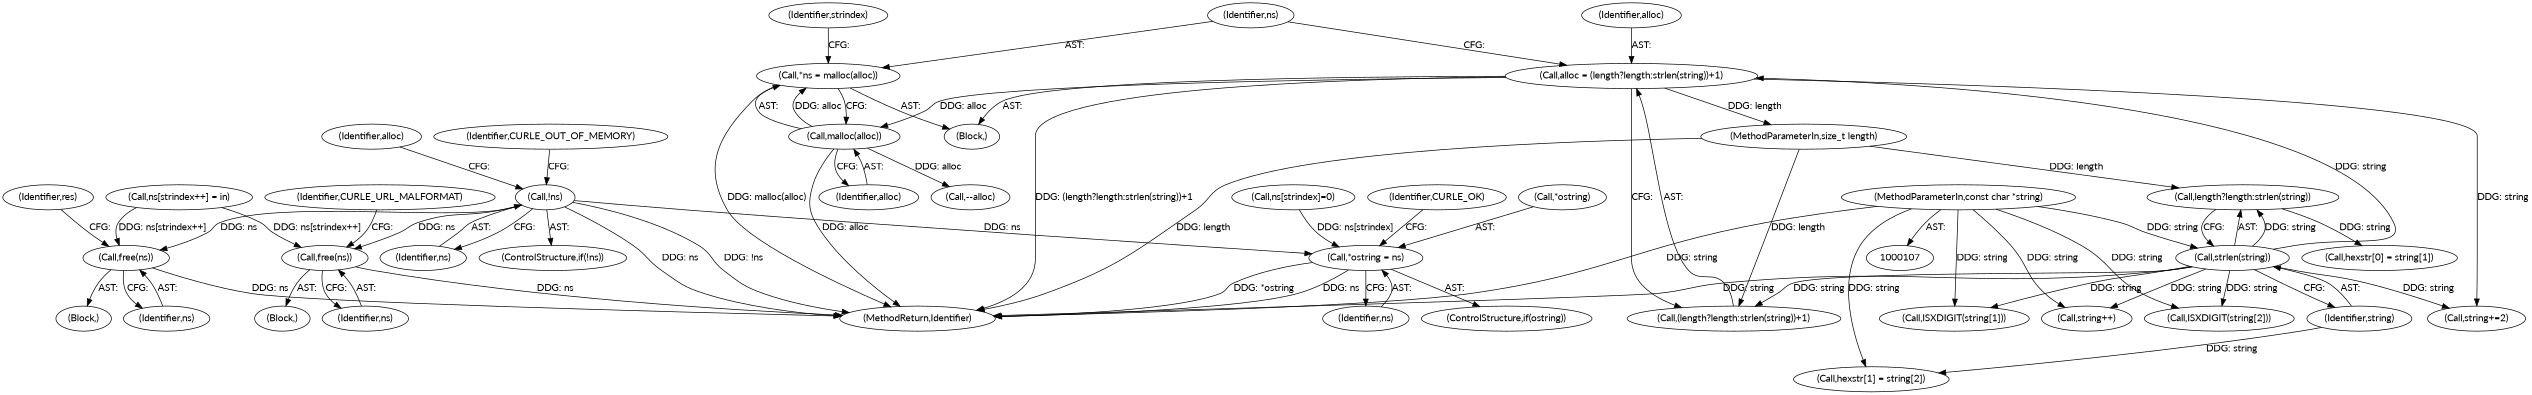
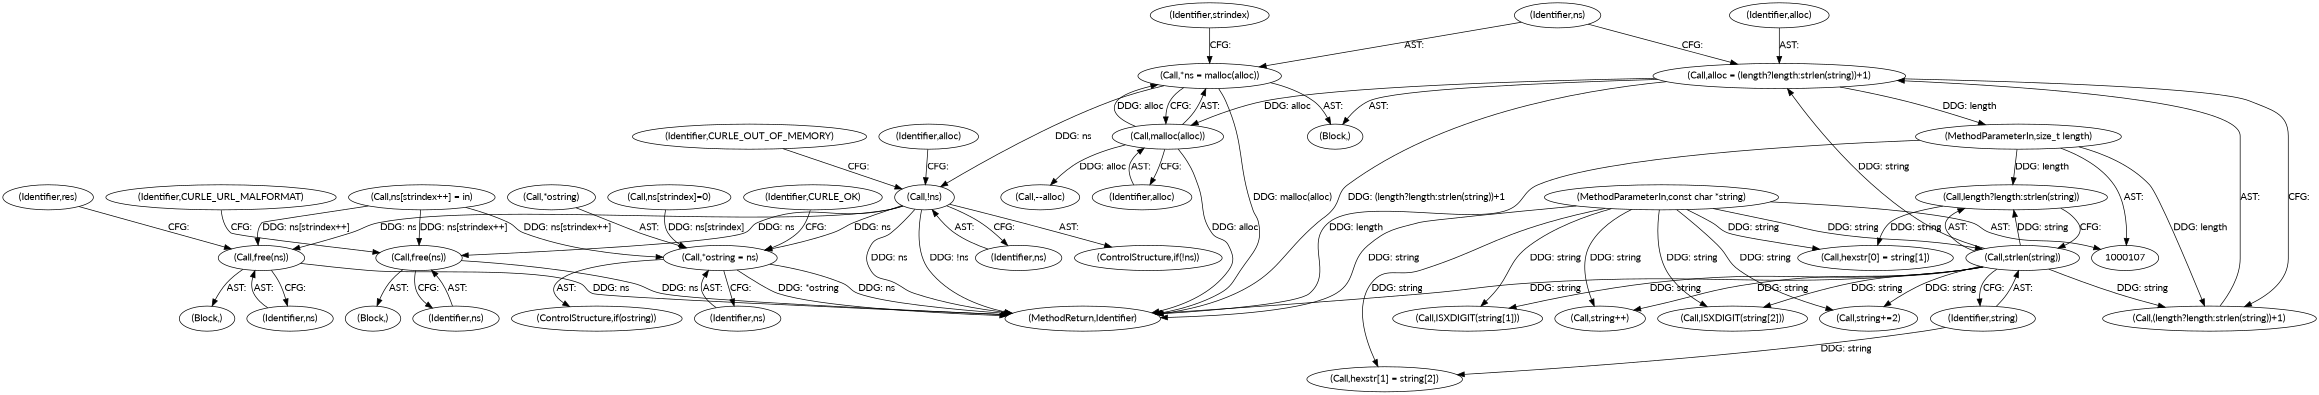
  digraph {
    fontname=Lato
    node [fontname=Lato]
    edge [fontname=Lato]
    n1 [label="(Call,!ns)"]
    n2 [label="(Call,free(ns))"]
    n3 [label="(Call,free(ns))"]
    n4 [label="(Call,*ostring = ns)"]
    n5 [label="(Identifier,ns)"]
    n6 [label="(ControlStructure,if(!ns))"]
    n7 [label="(MethodReturn,Identifier)"]
    n8 [label="(Block,)"]
    n9 [label="(Identifier,ns)"]
    n10 [label="(Identifier,ns)"]
    n11 [label="(Block,)"]
    n12 [label="(Identifier,ns)"]
    n13 [label="(ControlStructure,if(ostring))"]
    n14 [label="(Call,*ns = malloc(alloc))"]
    n15 [label="(Call,malloc(alloc))"]
    n16 [label="(Block,)"]
    n17 [label="(Call,--alloc)"]
    n18 [label="(Identifier,alloc)"]
    n19 [label="(Call,alloc = (length?length:strlen(string))+1)"]
    n20 [label="(Call,(length?length:strlen(string))+1)"]
    n21 [label="(MethodParameterIn,size_t length)"]
    n22 [label="(Call,length?length:strlen(string))"]
    1000107
    n24 [label="(Call,strlen(string))"]
    n25 [label="(Call,hexstr[0] = string[1])"]
    n26 [label="(Call,string+=2)"]
    n27 [label="(Call,ISXDIGIT(string[1]))"]
    n28 [label="(Call,string++)"]
    n29 [label="(Call,ISXDIGIT(string[2]))"]
    n30 [label="(Identifier,string)"]
    n31 [label="(Call,hexstr[1] = string[2])"]
    n32 [label="(MethodParameterIn,const char *string)"]
    n33 [label="(Call,ns[strindex++] = in)"]
    n34 [label="(Identifier,CURLE_URL_MALFORMAT)"]
    n35 [label="(Identifier,CURLE_OK)"]
    n36 [label="(Call,*ostring)"]
    n37 [label="(Identifier,strindex)"]
    n38 [label="(Identifier,res)"]
    n39 [label="(Identifier,ns)"]
    n40 [label="(Call,ns[strindex]=0)"]
    n41 [label="(Identifier,CURLE_OUT_OF_MEMORY)"]
    n42 [label="(Identifier,alloc)"]
    n43 [label="(Identifier,alloc)"]
    n1 -> n2 [label="DDG: ns"]
    n1 -> n3 [label="DDG: ns"]
    n1 -> n4 [label="DDG: ns"]
    n1 -> n5 [label="CFG: "]
    n1 -> n6 [label="AST: "]
    n1 -> n7 [label="DDG: ns"]
    n1 -> n7 [label="DDG: !ns"]
    n2 -> n7 [label="DDG: ns"]
    n2 -> n8 [label="AST: "]
    n2 -> n9 [label="CFG: "]
    n3 -> n7 [label="DDG: ns"]
    n3 -> n10 [label="CFG: "]
    n3 -> n11 [label="AST: "]
    n4 -> n7 [label="DDG: ns"]
    n4 -> n7 [label="DDG: *ostring"]
    n4 -> n12 [label="CFG: "]
    n4 -> n13 [label="AST: "]
    n5 -> n1 [label="AST: "]
    n9 -> n2 [label="AST: "]
    n10 -> n3 [label="AST: "]
    n12 -> n4 [label="AST: "]
+   n14 -> n1 [label="DDG: ns"]
    n14 -> n7 [label="DDG: malloc(alloc)"]
    n14 -> n15 [label="CFG: "]
    n14 -> n16 [label="AST: "]
    n15 -> n7 [label="DDG: alloc"]
    n15 -> n14 [label="AST: "]
    n15 -> n14 [label="DDG: alloc"]
    n15 -> n17 [label="DDG: alloc"]
    n15 -> n18 [label="CFG: "]
    n18 -> n15 [label="AST: "]
    n19 -> n7 [label="DDG: (length?length:strlen(string))+1"]
    n19 -> n15 [label="DDG: alloc"]
    n19 -> n16 [label="AST: "]
    n19 -> n20 [label="CFG: "]
    n19 -> n21 [label="DDG: length"]
    n20 -> n19 [label="AST: "]
    n21 -> n7 [label="DDG: length"]
    n21 -> n20 [label="DDG: length"]
    n21 -> n22 [label="DDG: length"]
+   n21 -> 1000107 [label="AST: "]
    n22 -> n24 [label="CFG: "]
    n22 -> n25 [label="DDG: string"]
    n24 -> n7 [label="DDG: string"]
    n24 -> n19 [label="DDG: string"]
    n24 -> n20 [label="DDG: string"]
    n24 -> n22 [label="AST: "]
    n24 -> n22 [label="DDG: string"]
    n24 -> n26 [label="DDG: string"]
    n24 -> n27 [label="DDG: string"]
    n24 -> n28 [label="DDG: string"]
    n24 -> n29 [label="DDG: string"]
    n24 -> n30 [label="CFG: "]
    n30 -> n24 [label="AST: "]
    n30 -> n31 [label="DDG: string"]
    n32 -> n7 [label="DDG: string"]
    n32 -> 1000107 [label="AST: "]
    n32 -> n24 [label="DDG: string"]
-   n19 -> n26 [label="DDG: string"]
+   n32 -> n25 [label="DDG: string"]
+   n32 -> n26 [label="DDG: string"]
    n32 -> n27 [label="DDG: string"]
    n32 -> n28 [label="DDG: string"]
    n32 -> n29 [label="DDG: string"]
    n32 -> n31 [label="DDG: string"]
    n33 -> n2 [label="DDG: ns[strindex++]"]
    n33 -> n3 [label="DDG: ns[strindex++]"]
+   n33 -> n4 [label="DDG: ns[strindex++]"]
    n34 -> n3 [label="CFG: "]
    n35 -> n4 [label="CFG: "]
    n36 -> n4 [label="AST: "]
    n37 -> n14 [label="CFG: "]
    n38 -> n2 [label="CFG: "]
    n39 -> n14 [label="AST: "]
    n39 -> n19 [label="CFG: "]
    n40 -> n4 [label="DDG: ns[strindex]"]
    n41 -> n1 [label="CFG: "]
    n42 -> n19 [label="AST: "]
    n43 -> n1 [label="CFG: "]
  }
